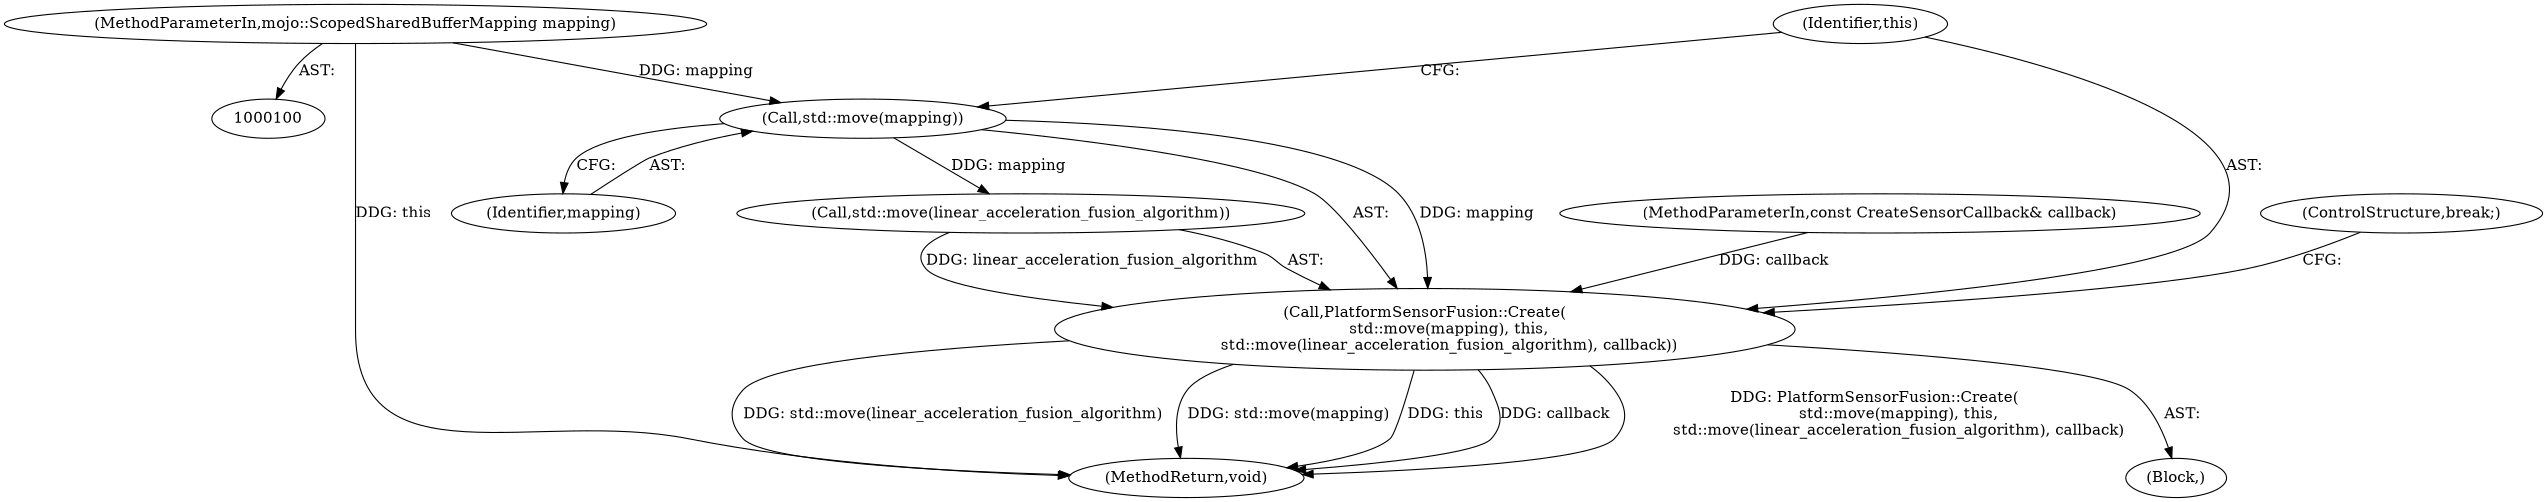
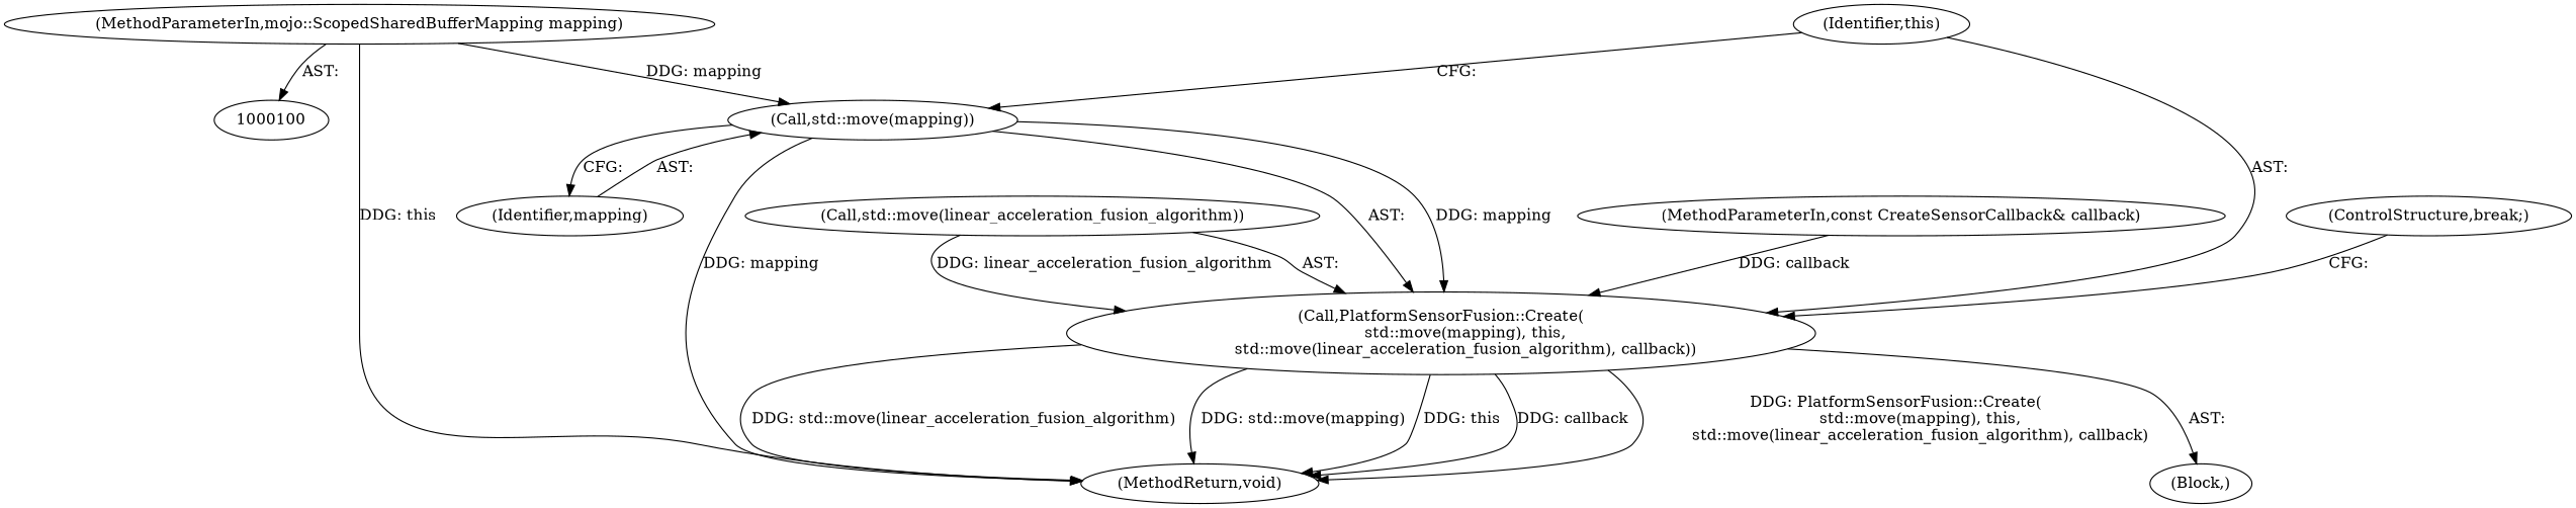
  digraph {
    n1 [label="(Call,std::move(mapping))"]
    n2 [label="(Call,PlatformSensorFusion::Create(\n          std::move(mapping), this,\n          std::move(linear_acceleration_fusion_algorithm), callback))"]
    n3 [label="(Identifier,mapping)"]
    n4 [label="(MethodReturn,void)"]
    n5 [label="(Block,)"]
    n6 [label="(MethodParameterIn,mojo::ScopedSharedBufferMapping mapping)"]
    1000100
    n8 [label="(MethodParameterIn,const CreateSensorCallback& callback)"]
    n9 [label="(Call,std::move(linear_acceleration_fusion_algorithm))"]
    n10 [label="(Identifier,this)"]
    n11 [label="(ControlStructure,break;)"]
    n1 -> n2 [label="AST: "]
    n1 -> n2 [label="DDG: mapping"]
    n1 -> n3 [label="CFG: "]
-   n1 -> n9 [label="DDG: mapping"]
+   n1 -> n4 [label="DDG: mapping"]
    n2 -> n4 [label="DDG: callback"]
    n2 -> n4 [label="DDG: PlatformSensorFusion::Create(\n          std::move(mapping), this,\n          std::move(linear_acceleration_fusion_algorithm), callback)"]
    n2 -> n4 [label="DDG: std::move(linear_acceleration_fusion_algorithm)"]
    n2 -> n4 [label="DDG: std::move(mapping)"]
    n2 -> n4 [label="DDG: this"]
    n2 -> n5 [label="AST: "]
    n3 -> n1 [label="AST: "]
    n6 -> n1 [label="DDG: mapping"]
    n6 -> n4 [label="DDG: this"]
    n6 -> 1000100 [label="AST: "]
    n8 -> n2 [label="DDG: callback"]
    n9 -> n2 [label="AST: "]
    n9 -> n2 [label="DDG: linear_acceleration_fusion_algorithm"]
    n10 -> n1 [label="CFG: "]
    n10 -> n2 [label="AST: "]
    n11 -> n2 [label="CFG: "]
  }
